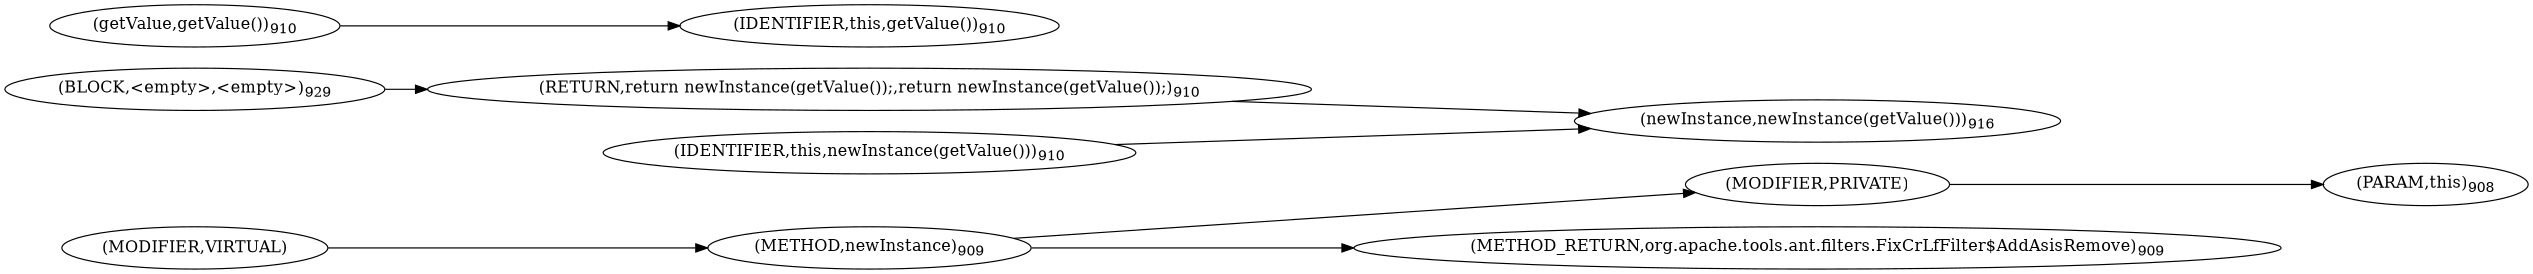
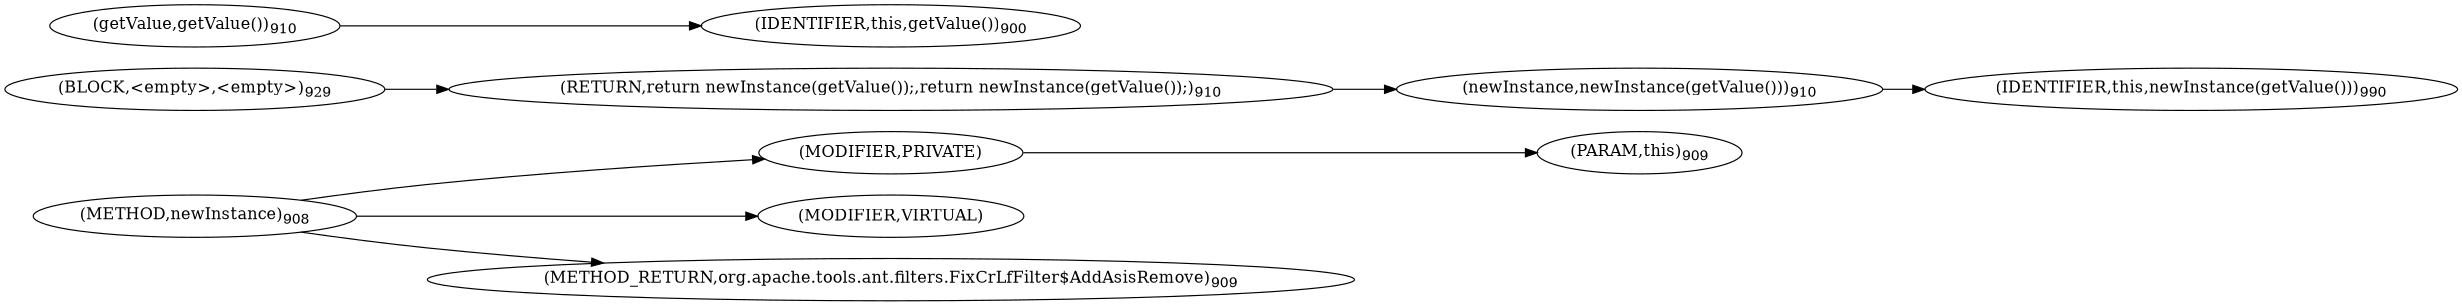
  digraph {
    rankdir=LR
-   n1 [label=<(METHOD,newInstance)<SUB>909</SUB>>]
+   n1 [label=<(METHOD,newInstance)<SUB>908</SUB>>]
    n2 [label=<(MODIFIER,PRIVATE)>]
    n3 [label=<(MODIFIER,VIRTUAL)>]
    n4 [label=<(METHOD_RETURN,org.apache.tools.ant.filters.FixCrLfFilter$AddAsisRemove)<SUB>909</SUB>>]
-   n5 [label=<(PARAM,this)<SUB>908</SUB>>]
+   n5 [label=<(PARAM,this)<SUB>909</SUB>>]
    n6 [label=<(BLOCK,&lt;empty&gt;,&lt;empty&gt;)<SUB>929</SUB>>]
    n7 [label=<(RETURN,return newInstance(getValue());,return newInstance(getValue());)<SUB>910</SUB>>]
-   n8 [label=<(newInstance,newInstance(getValue()))<SUB>916</SUB>>]
-   n9 [label=<(IDENTIFIER,this,newInstance(getValue()))<SUB>910</SUB>>]
+   n8 [label=<(newInstance,newInstance(getValue()))<SUB>910</SUB>>]
+   n9 [label=<(IDENTIFIER,this,newInstance(getValue()))<SUB>990</SUB>>]
    n10 [label=<(getValue,getValue())<SUB>910</SUB>>]
-   n11 [label=<(IDENTIFIER,this,getValue())<SUB>910</SUB>>]
+   n11 [label=<(IDENTIFIER,this,getValue())<SUB>900</SUB>>]
    n1 -> n2
-   n3 -> n1
+   n1 -> n3
    n1 -> n4
    n2 -> n5
    n6 -> n7
    n7 -> n8
-   n9 -> n8
+   n8 -> n9
    n10 -> n11
  }
